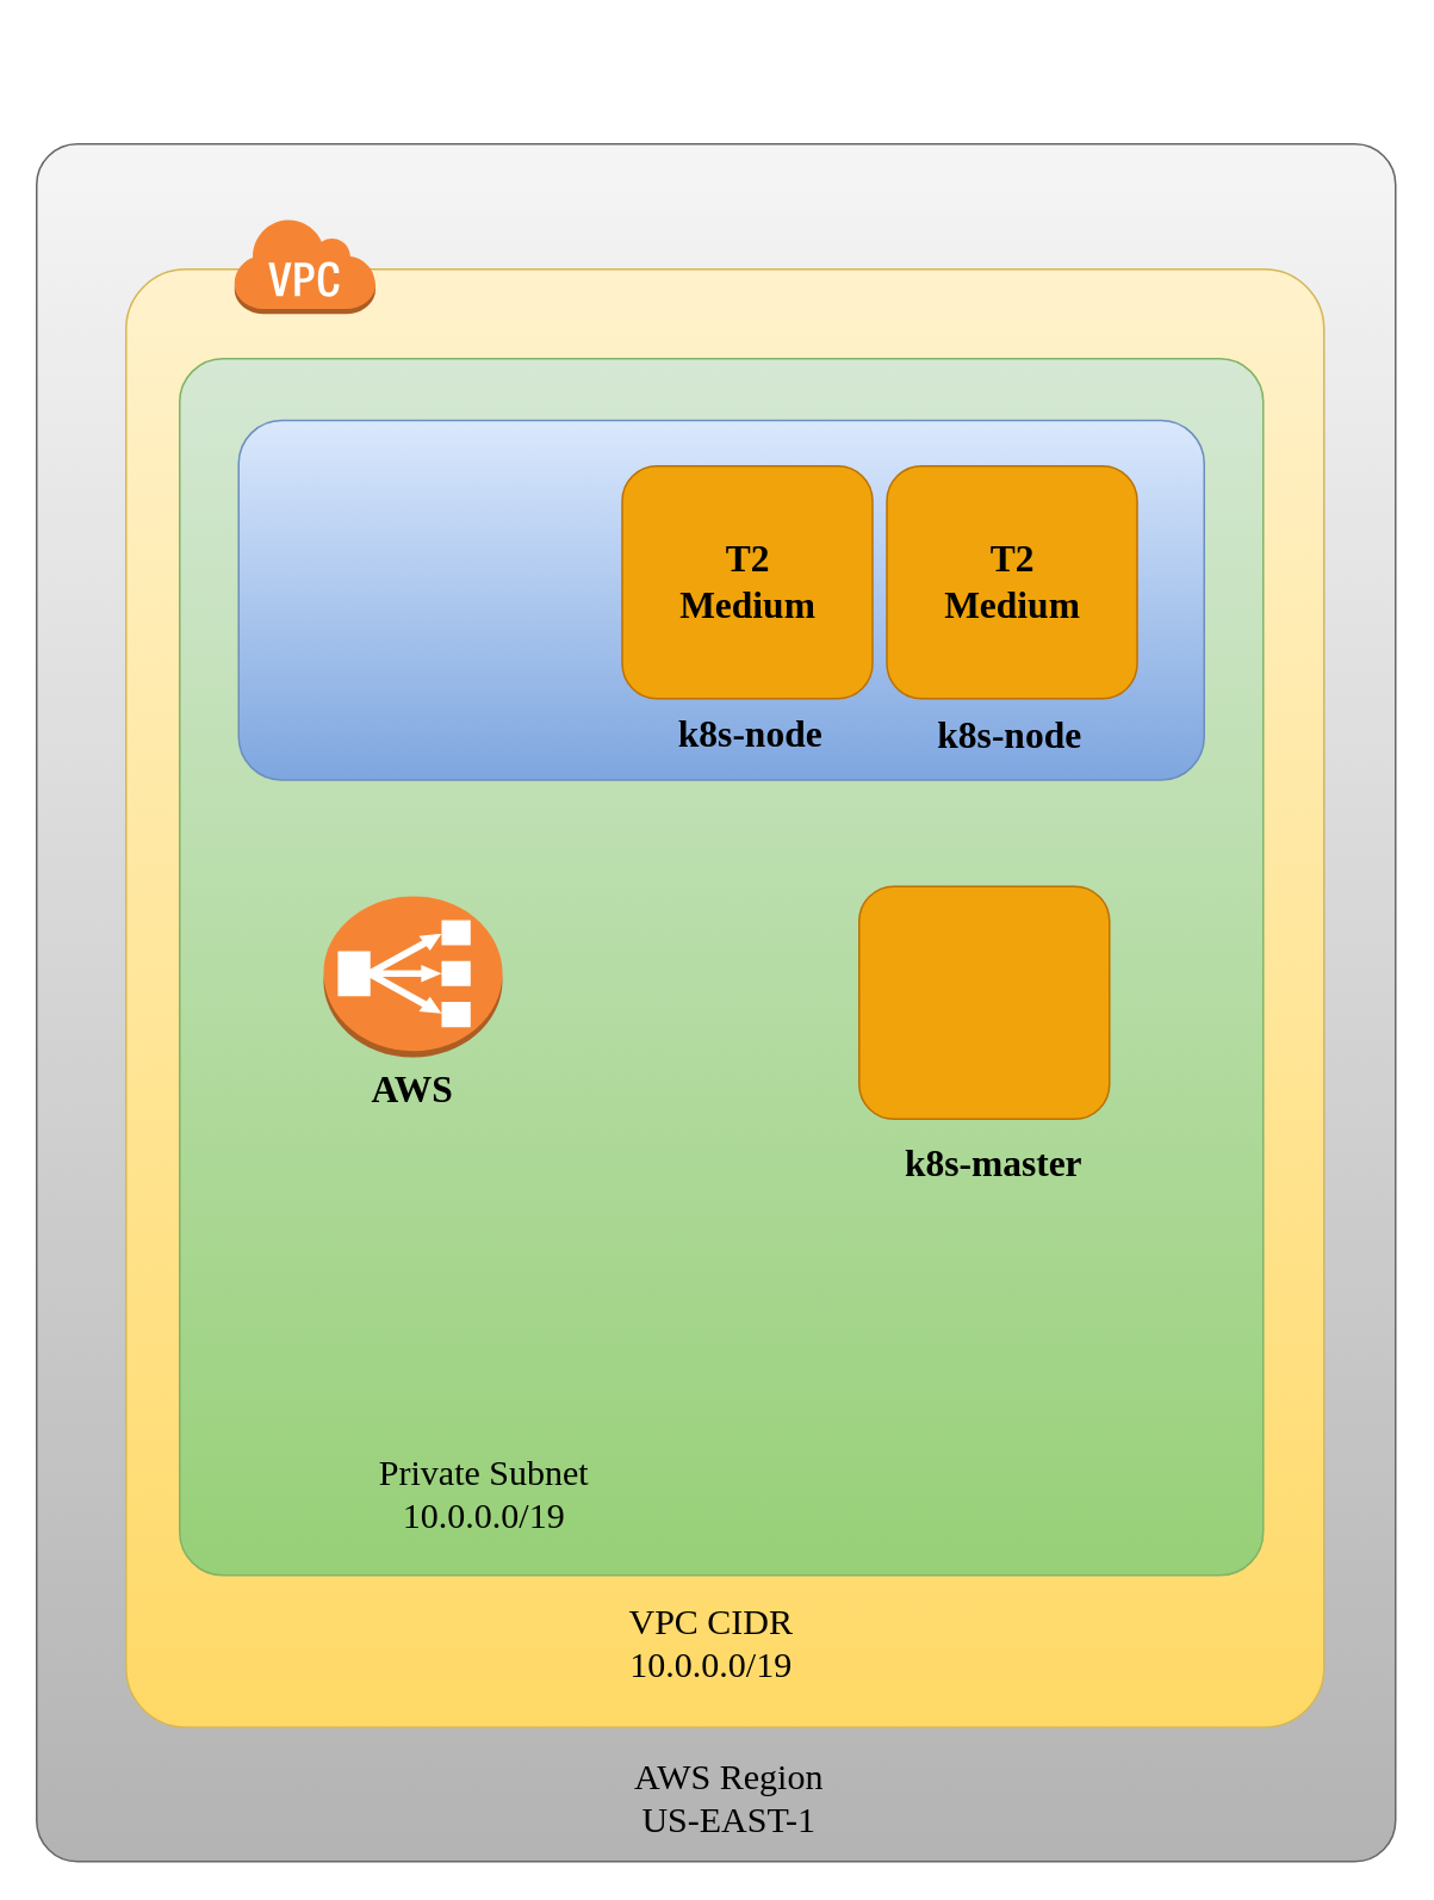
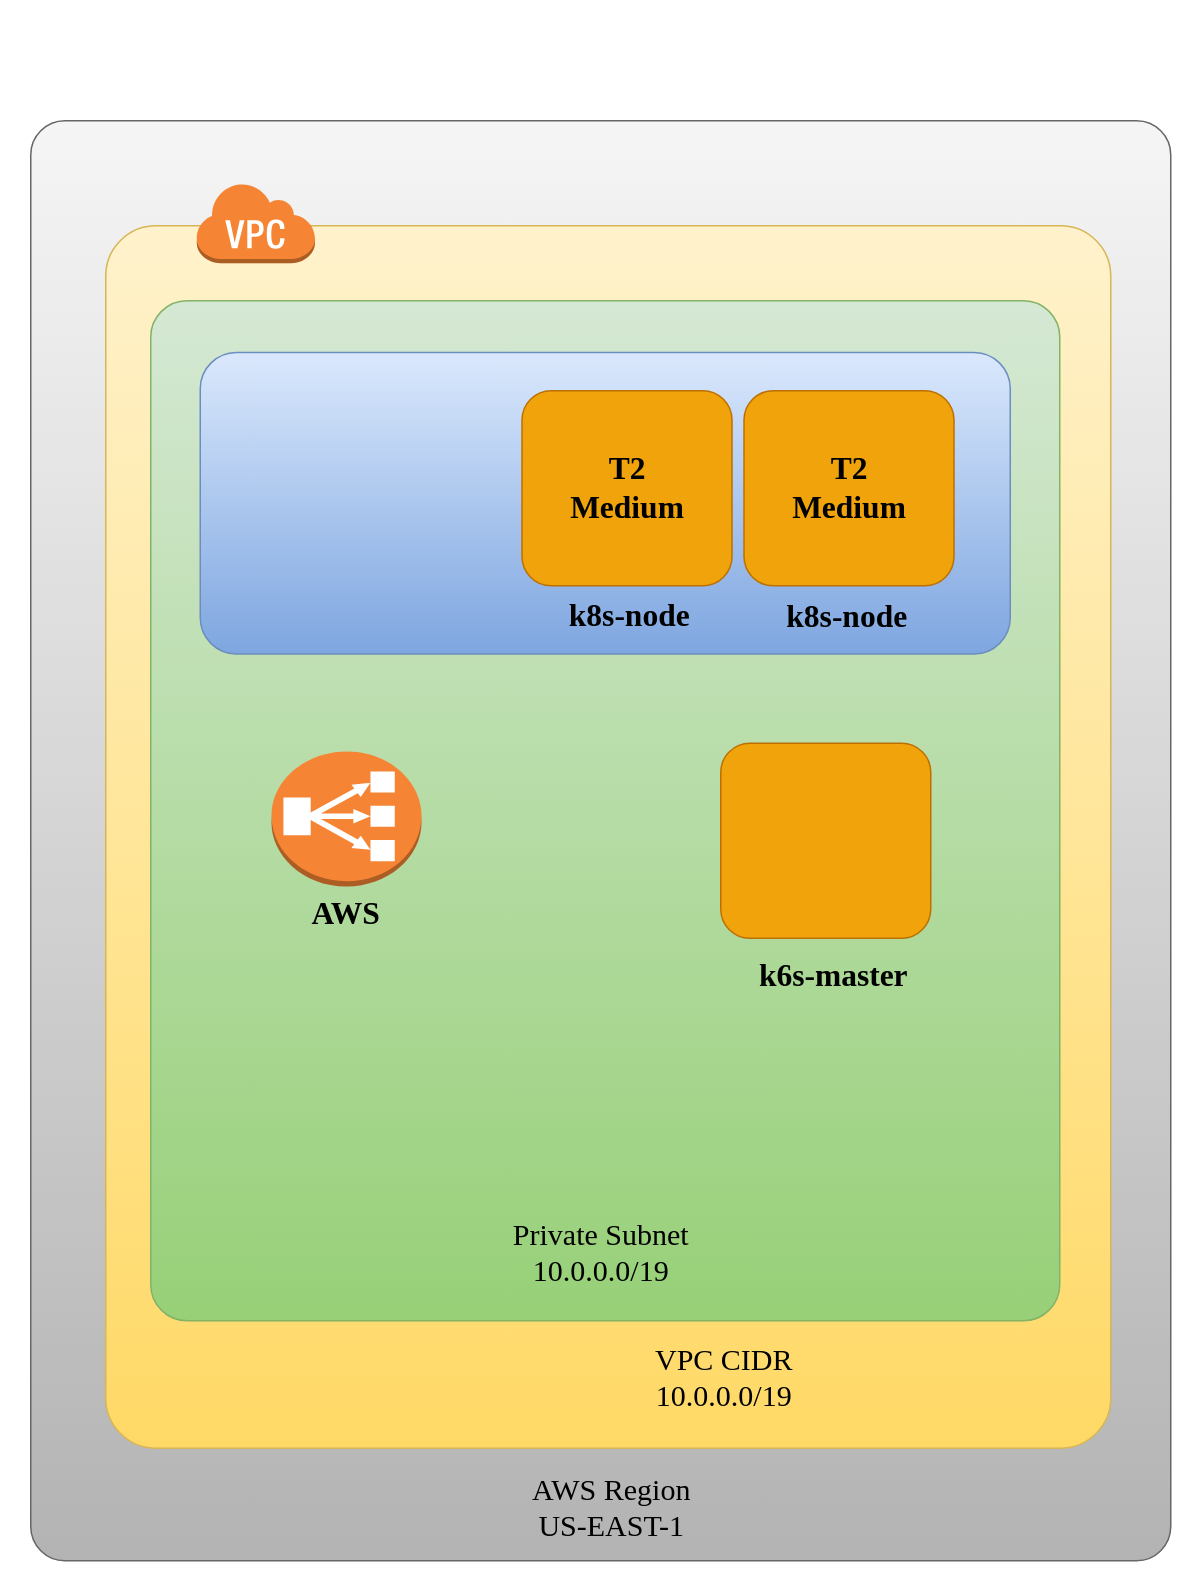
  <mxCell id="0" />
  <mxCell id="1" parent="0" />
  <mxCell id="2" value="" style="rounded=1;whiteSpace=wrap;html=1;arcSize=3;fillColor=#f5f5f5;strokeColor=#666666;gradientColor=#b3b3b3;" vertex="1" parent="1"><mxGeometry x="20" y="80" width="760" height="960" as="geometry" /></mxCell>
  <mxCell id="3" value="" style="shape=image;html=1;verticalAlign=top;verticalLabelPosition=bottom;labelBackgroundColor=#ffffff;imageAspect=0;aspect=fixed;image=https://cdn2.iconfinder.com/data/icons/amazon-aws-stencils/100/Non-Service_Specific_copy__AWS_Cloud-128.png" vertex="1" parent="1"><mxGeometry x="20" y="20" width="128" height="128" as="geometry" /></mxCell>
  <mxCell id="4" value="" style="rounded=1;whiteSpace=wrap;html=1;arcSize=5;fillColor=#fff2cc;strokeColor=#d6b656;gradientColor=#ffd966;" vertex="1" parent="1"><mxGeometry x="70" y="150" width="670" height="815" as="geometry" /></mxCell>
  <mxCell id="5" value="" style="outlineConnect=0;dashed=0;verticalLabelPosition=bottom;verticalAlign=top;align=center;html=1;shape=mxgraph.aws3.virtual_private_cloud;fillColor=#F58534;gradientColor=none;" vertex="1" parent="1"><mxGeometry x="130" y="121" width="79.5" height="54" as="geometry" /></mxCell>
  <mxCell id="6" value="" style="rounded=1;whiteSpace=wrap;html=1;arcSize=4;fillColor=#d5e8d4;strokeColor=#82b366;gradientColor=#97d077;" vertex="1" parent="1"><mxGeometry x="100" y="200" width="606" height="680" as="geometry" /></mxCell>
  <mxCell id="7" value="" style="rounded=1;whiteSpace=wrap;html=1;arcSize=12;fillColor=#dae8fc;strokeColor=#6c8ebf;gradientColor=#7ea6e0;" vertex="1" parent="1"><mxGeometry x="133" y="234.5" width="540" height="201" as="geometry" /></mxCell>
  <mxCell id="8" value="" style="rounded=1;whiteSpace=wrap;html=1;fillColor=#f0a30a;strokeColor=#BD7000;fontColor=#ffffff;" vertex="1" parent="1"><mxGeometry x="480" y="495" width="140" height="130" as="geometry" /></mxCell>
  <mxCell id="9" value="" style="rounded=1;whiteSpace=wrap;html=1;fillColor=#f0a30a;strokeColor=#BD7000;fontColor=#ffffff;" vertex="1" parent="1"><mxGeometry x="347.5" y="260" width="140" height="130" as="geometry" /></mxCell>
  <mxCell id="10" value="T2 Medium" style="text;html=1;strokeColor=none;fillColor=none;align=center;verticalAlign=middle;whiteSpace=wrap;rounded=0;fontSize=21;fontFamily=Verdana;fontStyle=1" vertex="1" parent="1"><mxGeometry x="397.5" y="315" width="40" height="20" as="geometry" /></mxCell>
  <mxCell id="11" value="" style="rounded=1;whiteSpace=wrap;html=1;fillColor=#f0a30a;strokeColor=#BD7000;fontColor=#ffffff;" vertex="1" parent="1"><mxGeometry x="495.5" y="260" width="140" height="130" as="geometry" /></mxCell>
  <mxCell id="12" value="T2 Medium" style="text;html=1;strokeColor=none;fillColor=none;align=center;verticalAlign=middle;whiteSpace=wrap;rounded=0;fontSize=21;fontFamily=Verdana;fontStyle=1" vertex="1" parent="1"><mxGeometry x="545.5" y="315" width="40" height="20" as="geometry" /></mxCell>
  <mxCell id="13" value="" style="outlineConnect=0;dashed=0;verticalLabelPosition=bottom;verticalAlign=top;align=center;html=1;shape=mxgraph.aws3.classic_load_balancer;fillColor=#F58534;gradientColor=none;fontFamily=Verdana;fontSize=21;" vertex="1" parent="1"><mxGeometry x="180.5" y="500.5" width="100" height="90" as="geometry" /></mxCell>
  <mxCell id="14" value="k8s-node" style="text;html=1;strokeColor=none;fillColor=none;align=center;verticalAlign=middle;whiteSpace=wrap;rounded=0;fontSize=21;fontFamily=Verdana;fontStyle=1" vertex="1" parent="1"><mxGeometry x="359" y="400" width="121" height="20" as="geometry" /></mxCell>
  <mxCell id="15" value="k8s-node" style="text;html=1;strokeColor=none;fillColor=none;align=center;verticalAlign=middle;whiteSpace=wrap;rounded=0;fontSize=21;fontFamily=Verdana;fontStyle=1" vertex="1" parent="1"><mxGeometry x="503.5" y="400.5" width="121" height="20" as="geometry" /></mxCell>
- <mxCell id="16" value="k8s-master" style="text;html=1;strokeColor=none;fillColor=none;align=center;verticalAlign=middle;whiteSpace=wrap;rounded=0;fontSize=21;fontFamily=Verdana;fontStyle=1" vertex="1" parent="1"><mxGeometry x="480" y="640" width="151" height="20" as="geometry" /></mxCell>
+ <mxCell id="16" value="k6s-master" style="text;html=1;strokeColor=none;fillColor=none;align=center;verticalAlign=middle;whiteSpace=wrap;rounded=0;fontSize=21;fontFamily=Verdana;fontStyle=1" vertex="1" parent="1"><mxGeometry x="480" y="640" width="151" height="20" as="geometry" /></mxCell>
  <mxCell id="17" value="AWS" style="text;html=1;strokeColor=none;fillColor=none;align=center;verticalAlign=middle;whiteSpace=wrap;rounded=0;fontSize=21;fontFamily=Verdana;fontStyle=1" vertex="1" parent="1"><mxGeometry x="170" y="599" width="121" height="20" as="geometry" /></mxCell>
- <mxCell id="18" value="Private Subnet&lt;br style=&quot;font-size: 20px;&quot;&gt;10.0.0.0/19&lt;br style=&quot;font-size: 20px;&quot;&gt;" style="text;html=1;strokeColor=none;fillColor=none;align=center;verticalAlign=middle;whiteSpace=wrap;rounded=0;fontSize=20;fontFamily=Verdana;fontStyle=0" vertex="1" parent="1"><mxGeometry x="194.5" y="810" width="151" height="47" as="geometry" /></mxCell>
- <mxCell id="19" value="VPC CIDR&lt;br style=&quot;font-size: 20px;&quot;&gt;10.0.0.0/19&lt;br style=&quot;font-size: 20px;&quot;&gt;" style="text;html=1;strokeColor=none;fillColor=none;align=center;verticalAlign=middle;whiteSpace=wrap;rounded=0;fontSize=20;fontFamily=Verdana;fontStyle=0" vertex="1" parent="1"><mxGeometry x="322" y="890" width="151" height="54" as="geometry" /></mxCell>
+ <mxCell id="18" value="Private Subnet&lt;br style=&quot;font-size: 20px;&quot;&gt;10.0.0.0/19&lt;br style=&quot;font-size: 20px;&quot;&gt;" style="text;html=1;strokeColor=none;fillColor=none;align=center;verticalAlign=middle;whiteSpace=wrap;rounded=0;fontSize=20;fontFamily=Verdana;fontStyle=0" vertex="1" parent="1"><mxGeometry x="324.5" y="810" width="151" height="47" as="geometry" /></mxCell>
+ <mxCell id="19" value="VPC CIDR&lt;br style=&quot;font-size: 20px;&quot;&gt;10.0.0.0/19&lt;br style=&quot;font-size: 20px;&quot;&gt;" style="text;html=1;strokeColor=none;fillColor=none;align=center;verticalAlign=middle;whiteSpace=wrap;rounded=0;fontSize=20;fontFamily=Verdana;fontStyle=0" vertex="1" parent="1"><mxGeometry x="407" y="890" width="151" height="54" as="geometry" /></mxCell>
  <mxCell id="20" value="AWS Region&lt;br&gt;US-EAST-1&lt;br style=&quot;font-size: 20px&quot;&gt;" style="text;html=1;strokeColor=none;fillColor=none;align=center;verticalAlign=middle;whiteSpace=wrap;rounded=0;fontSize=20;fontFamily=Verdana;fontStyle=0" vertex="1" parent="1"><mxGeometry x="332" y="977" width="151" height="54" as="geometry" /></mxCell>
